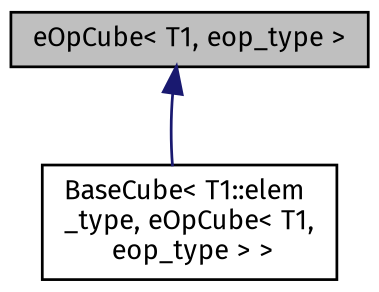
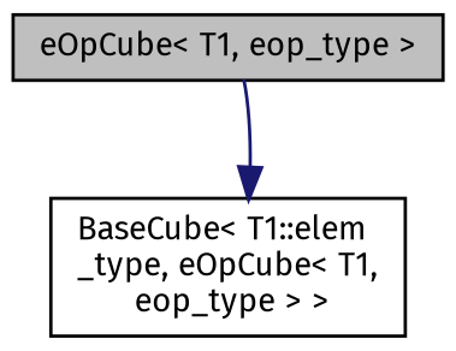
  digraph {
    fontname="Fira Sans"
    node [color=black fontname="Fira Sans" fontsize=10 shape=record style=filled]
    n1 [fillcolor=grey75 fontcolor=black height=0.2 label="eOpCube\< T1, eop_type \>" width=0.4]
    n2 [fillcolor=white height=0.2 label="BaseCube\< T1::elem\l_type, eOpCube\< T1,\l eop_type \> \>" width=0.4]
-   n1 -> n2 [color=midnightblue dir=back fontname="Fira Sans" fontsize=10 labelfontname=Helvetica labelfontsize=10 style=solid]
+   n2 -> n1 [color=midnightblue dir=back fontname="Fira Sans" fontsize=10 labelfontname=Helvetica labelfontsize=10 style=solid]
  }
